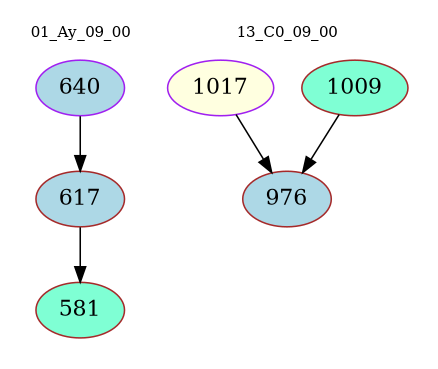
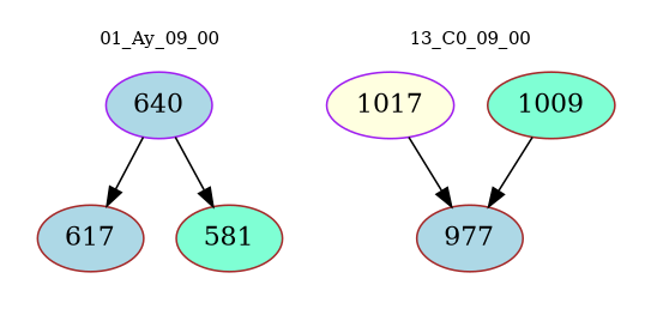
  digraph {
    node [color=brown fillcolor=lightblue style=filled]
    edge [color=black]
    n1 [label=617]
    n2 [color=purple label=640]
    n3 [fillcolor=aquamarine label=581]
    n4 [fillcolor=aquamarine label=1009]
-   n5 [label=976]
+   n5 [label=977]
    n6 [color=purple fillcolor=lightyellow label=1017]
    subgraph cluster_1 {
      color=white
      fontsize=10
      label="01_Ay_09_00"
      n1
      n2
      n3
    }
    subgraph cluster_2 {
      color=white
      fontsize=10
      label="13_C0_09_00"
      n4
      n5
      n6
    }
    n2 -> n1
-   n1 -> n3
+   n2 -> n3
    n4 -> n5
    n6 -> n5
  }
